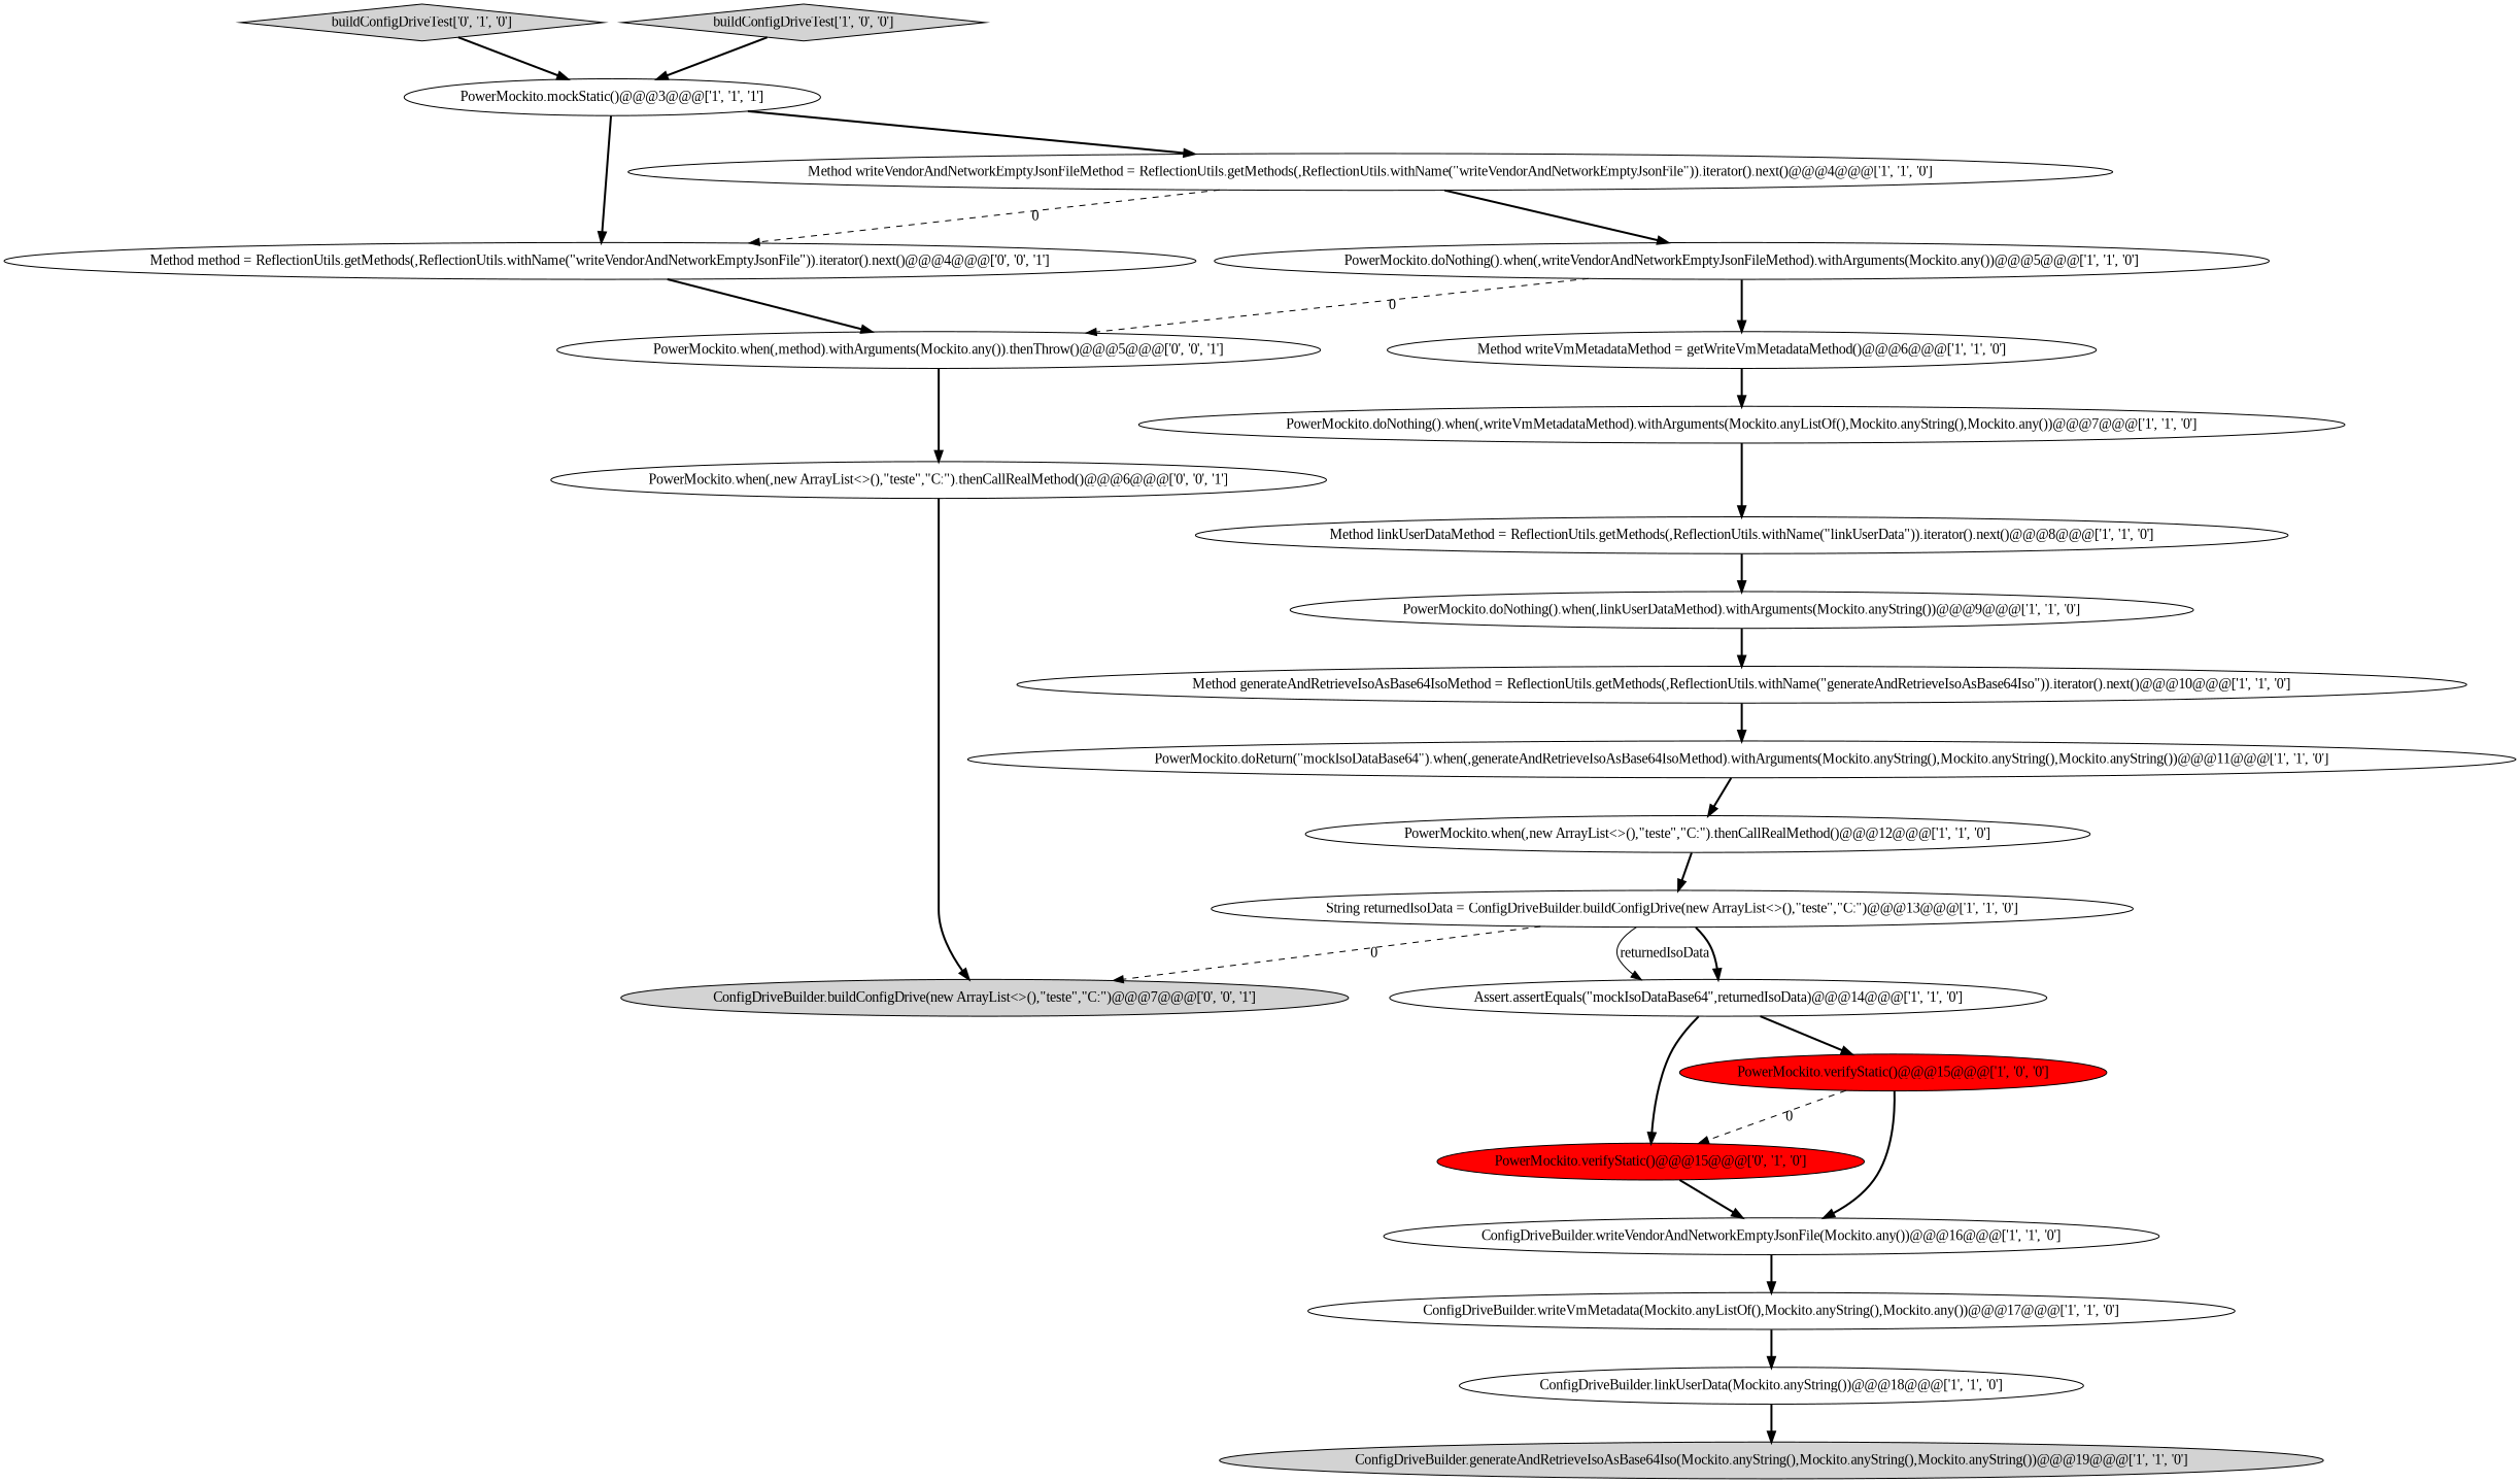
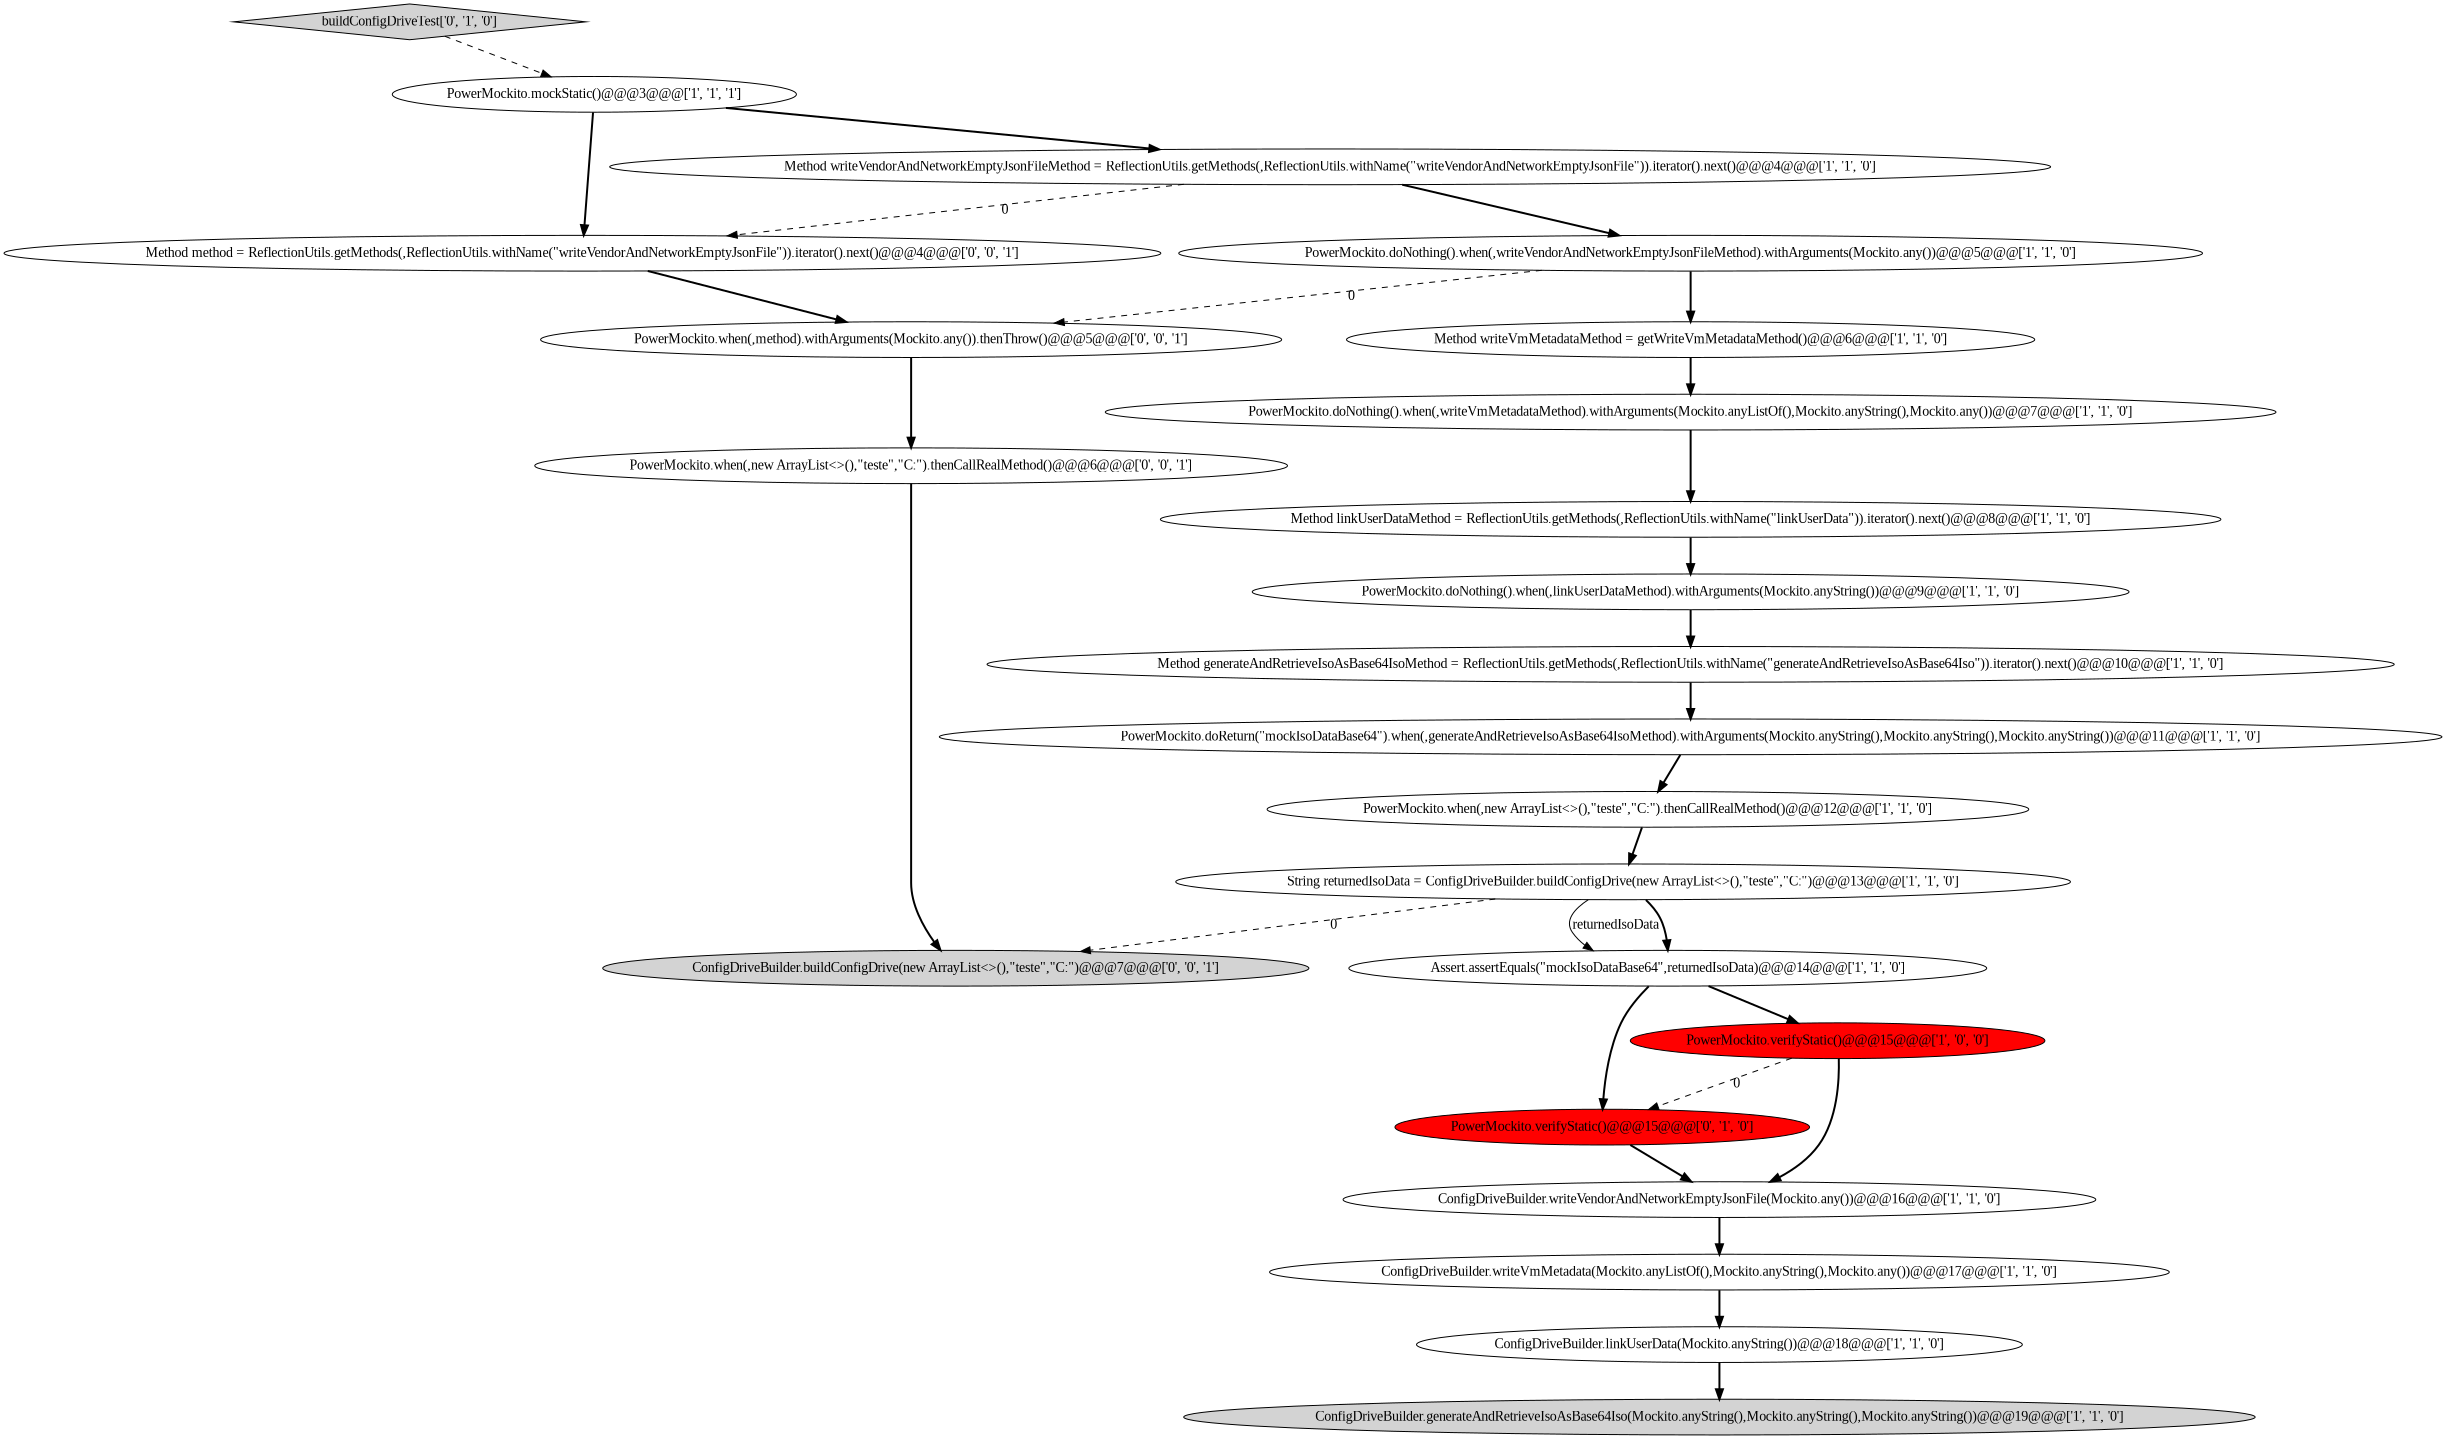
  digraph {
    fontname="Liberation Serif"
    node [fillcolor=white fontname="Liberation Serif" shape=ellipse style=filled]
    edge [fontname="Liberation Serif" style=bold]
    n1 [label="ConfigDriveBuilder.writeVmMetadata(Mockito.anyListOf(),Mockito.anyString(),Mockito.any())@@@17@@@['1', '1', '0']"]
    n2 [label="ConfigDriveBuilder.linkUserData(Mockito.anyString())@@@18@@@['1', '1', '0']"]
    n3 [fillcolor=lightgray label="ConfigDriveBuilder.generateAndRetrieveIsoAsBase64Iso(Mockito.anyString(),Mockito.anyString(),Mockito.anyString())@@@19@@@['1', '1', '0']"]
    n4 [label="ConfigDriveBuilder.writeVendorAndNetworkEmptyJsonFile(Mockito.any())@@@16@@@['1', '1', '0']"]
    n5 [fillcolor=lightgray label="ConfigDriveBuilder.buildConfigDrive(new ArrayList<>(),\"teste\",\"C:\")@@@7@@@['0', '0', '1']"]
    n6 [label="PowerMockito.doReturn(\"mockIsoDataBase64\").when(,generateAndRetrieveIsoAsBase64IsoMethod).withArguments(Mockito.anyString(),Mockito.anyString(),Mockito.anyString())@@@11@@@['1', '1', '0']"]
    n7 [label="PowerMockito.when(,new ArrayList<>(),\"teste\",\"C:\").thenCallRealMethod()@@@12@@@['1', '1', '0']"]
    n8 [label="String returnedIsoData = ConfigDriveBuilder.buildConfigDrive(new ArrayList<>(),\"teste\",\"C:\")@@@13@@@['1', '1', '0']"]
    n9 [label="PowerMockito.when(,new ArrayList<>(),\"teste\",\"C:\").thenCallRealMethod()@@@6@@@['0', '0', '1']"]
    n10 [fillcolor=lightgray label="buildConfigDriveTest['0', '1', '0']" shape=diamond]
    n11 [label="PowerMockito.mockStatic()@@@3@@@['1', '1', '1']"]
    n12 [label="Method method = ReflectionUtils.getMethods(,ReflectionUtils.withName(\"writeVendorAndNetworkEmptyJsonFile\")).iterator().next()@@@4@@@['0', '0', '1']"]
    n13 [label="Method writeVendorAndNetworkEmptyJsonFileMethod = ReflectionUtils.getMethods(,ReflectionUtils.withName(\"writeVendorAndNetworkEmptyJsonFile\")).iterator().next()@@@4@@@['1', '1', '0']"]
    n14 [label="Method linkUserDataMethod = ReflectionUtils.getMethods(,ReflectionUtils.withName(\"linkUserData\")).iterator().next()@@@8@@@['1', '1', '0']"]
    n15 [label="PowerMockito.doNothing().when(,linkUserDataMethod).withArguments(Mockito.anyString())@@@9@@@['1', '1', '0']"]
    n16 [label="Method generateAndRetrieveIsoAsBase64IsoMethod = ReflectionUtils.getMethods(,ReflectionUtils.withName(\"generateAndRetrieveIsoAsBase64Iso\")).iterator().next()@@@10@@@['1', '1', '0']"]
    n17 [label="PowerMockito.when(,method).withArguments(Mockito.any()).thenThrow()@@@5@@@['0', '0', '1']"]
    n18 [label="Assert.assertEquals(\"mockIsoDataBase64\",returnedIsoData)@@@14@@@['1', '1', '0']"]
    n19 [fillcolor=red label="PowerMockito.verifyStatic()@@@15@@@['0', '1', '0']"]
    n20 [fillcolor=red label="PowerMockito.verifyStatic()@@@15@@@['1', '0', '0']"]
    n21 [label="PowerMockito.doNothing().when(,writeVendorAndNetworkEmptyJsonFileMethod).withArguments(Mockito.any())@@@5@@@['1', '1', '0']"]
    n22 [label="Method writeVmMetadataMethod = getWriteVmMetadataMethod()@@@6@@@['1', '1', '0']"]
    n23 [label="PowerMockito.doNothing().when(,writeVmMetadataMethod).withArguments(Mockito.anyListOf(),Mockito.anyString(),Mockito.any())@@@7@@@['1', '1', '0']"]
-   n24 [fillcolor=lightgray label="buildConfigDriveTest['1', '0', '0']" shape=diamond]
    n1 -> n2
    n2 -> n3
    n4 -> n1
    n6 -> n7
    n7 -> n8
    n8 -> n5 [label=0 style=dashed]
    n8 -> n18 [label=returnedIsoData style=solid]
    n8 -> n18
    n9 -> n5
-   n10 -> n11
+   n10 -> n11 [style=dashed]
    n11 -> n12
    n11 -> n13
    n12 -> n17
    n13 -> n12 [label=0 style=dashed]
    n13 -> n21
    n14 -> n15
    n15 -> n16
    n16 -> n6
    n17 -> n9
    n18 -> n19
    n18 -> n20
    n19 -> n4
    n20 -> n4
    n20 -> n19 [label=0 style=dashed]
    n21 -> n17 [label=0 style=dashed]
    n21 -> n22
    n22 -> n23
    n23 -> n14
-   n24 -> n11
  }
